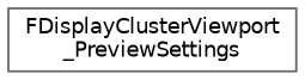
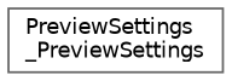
  digraph {
    rankdir=LR
-   n1 [color=grey40 fillcolor=white fontname=Helvetica fontsize=10 height=0.2 label="FDisplayClusterViewport\l_PreviewSettings" shape=box style=filled width=0.4]
+   n1 [color=grey40 fillcolor=white fontname=Helvetica fontsize=10 height=0.2 label="PreviewSettings\l_PreviewSettings" shape=box style=filled width=0.4]
  }
